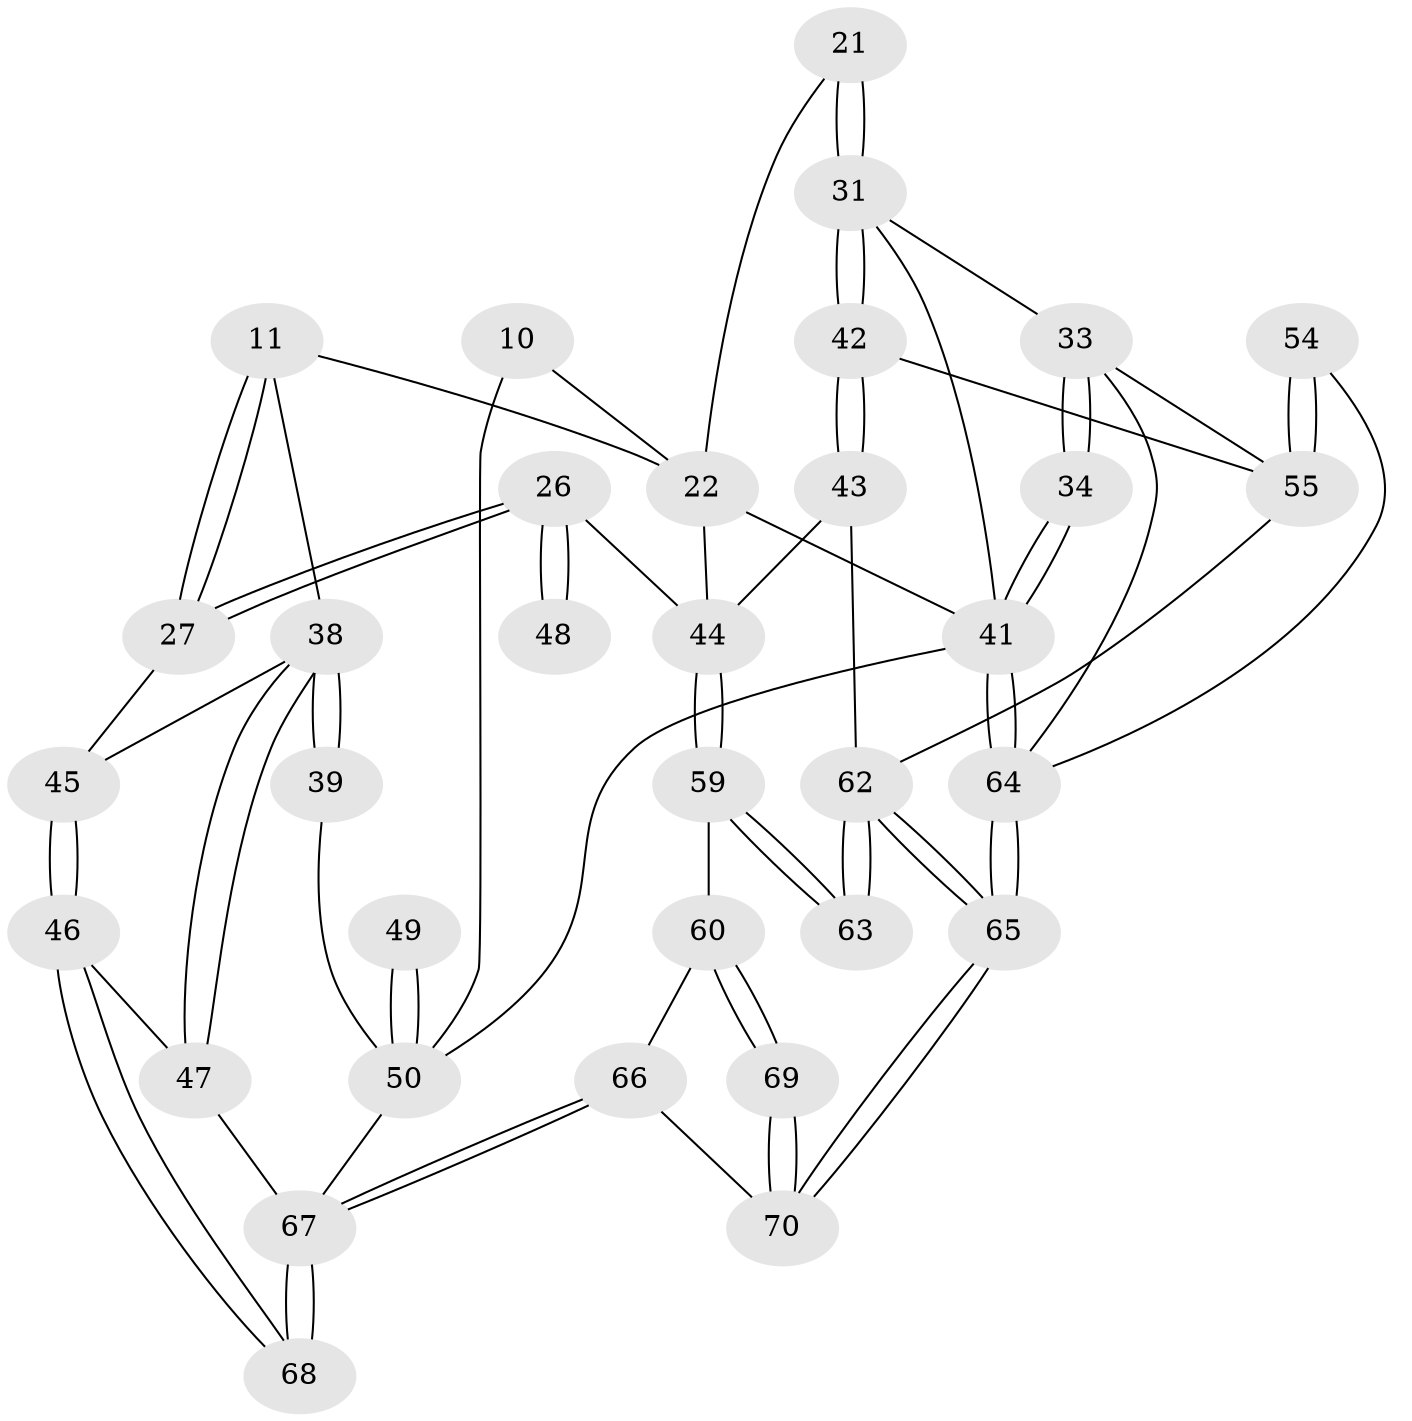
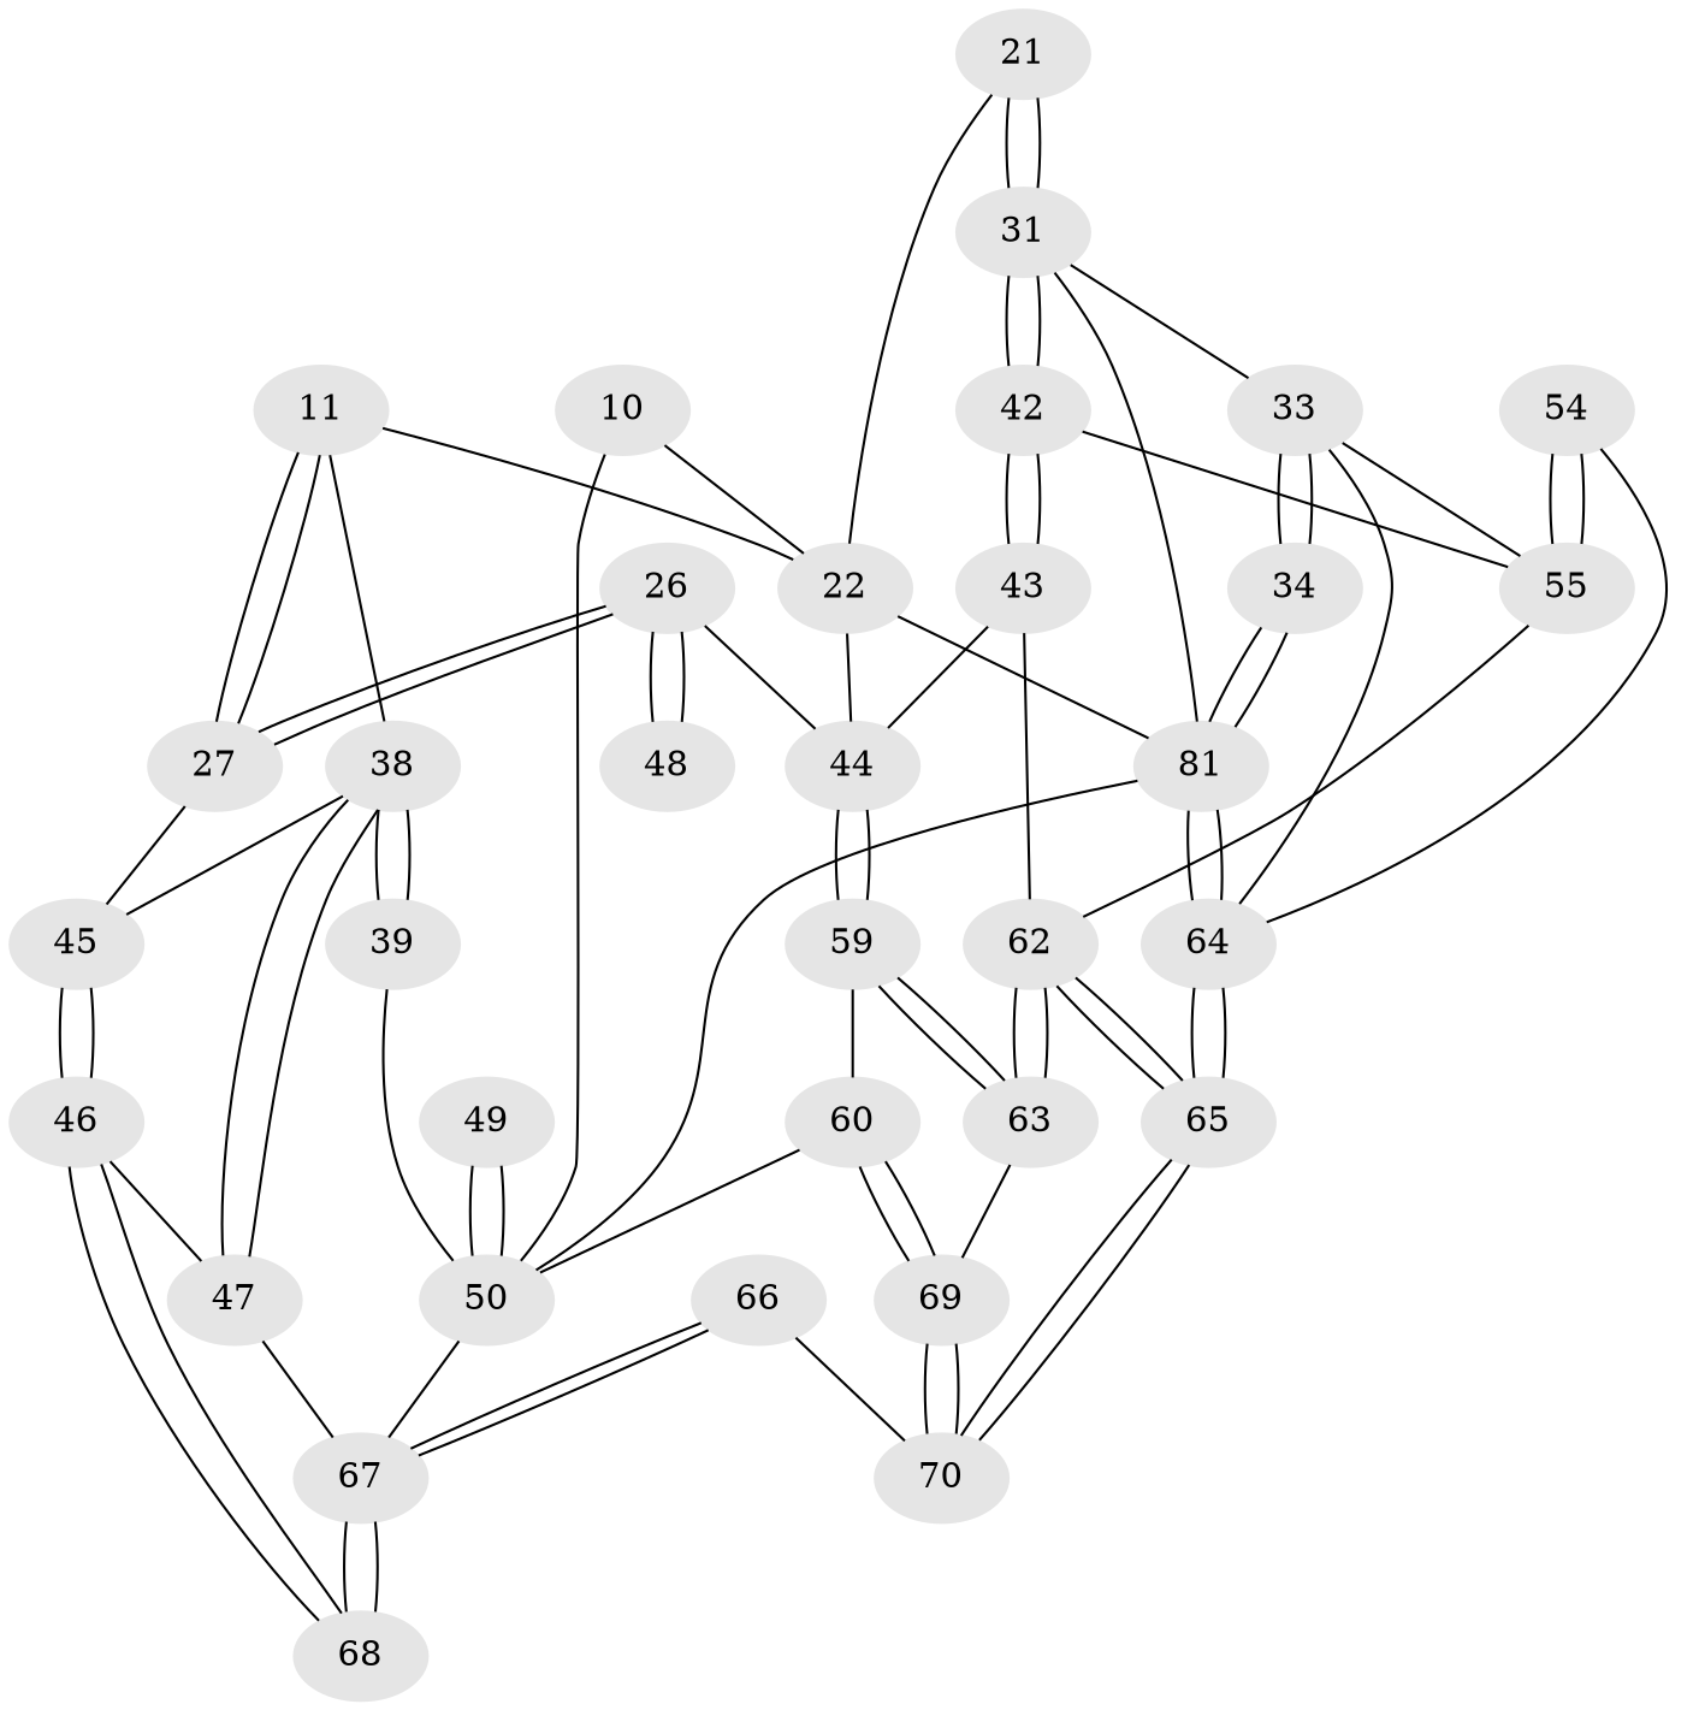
  graph {
    node [color=gray90 style=filled]
    10 [super="+4+9"]
    22 [super="+8+6"]
    50 [super="+3+37+40"]
-   41 [super="+2+19"]
+   41 [super="+2+19" label=81]
    44 [super="+25"]
    67 [super="+57+56"]
    11
    27
    38 [super="+29+23+12"]
    45 [super="+28"]
    39 [super="+35+24"]
    47
    21 [super="+17"]
    31 [super="+30"]
    33 [super="+32"]
    42
    64 [super="+53"]
    59
    26
    48
    46
    34
    55 [super="+52+51"]
    43
    62 [super="+58"]
    65
    63
    60
    68
    66 [super="+61"]
    70
    49
    54
    69
    10 -- 22
    10 -- 50
    22 -- 41
    22 -- 44
    50 -- 67
    41 -- 50 [weight=2]
    41 -- 64
    41 -- 64
    44 -- 59
    44 -- 59
    67 -- 68 [weight=2]
    67 -- 68
    11 -- 22
    11 -- 27
    11 -- 27
    11 -- 38
    27 -- 45
    38 -- 45
    38 -- 39 [weight=3]
    38 -- 39
    38 -- 47
    38 -- 47
    45 -- 46
    45 -- 46
    39 -- 50 [weight=3]
    47 -- 67
    21 -- 22 [weight=2]
    21 -- 31 [weight=2]
    21 -- 31
    31 -- 41
    31 -- 33
    31 -- 42
    31 -- 42
    33 -- 64
    33 -- 34
    33 -- 34
    33 -- 55
    42 -- 55
    42 -- 43
    42 -- 43
    64 -- 65
    64 -- 65
    59 -- 63
    59 -- 63
    59 -- 60
    26 -- 44
    26 -- 27
    26 -- 27
    26 -- 48
    26 -- 48
    46 -- 47
    46 -- 68
    46 -- 68
    34 -- 41 [weight=2]
    34 -- 41
    55 -- 62
    43 -- 44
    43 -- 62
    62 -- 65
    62 -- 65
    62 -- 63
    62 -- 63
    65 -- 70
    65 -- 70
-   60 -- 66
+   63 -- 69
+   60 -- 50
    60 -- 69
    60 -- 69
    66 -- 67
    66 -- 67
    66 -- 70
    49 -- 50 [weight=3]
    49 -- 50
    54 -- 64
    54 -- 55 [weight=2]
    54 -- 55
    69 -- 70
    69 -- 70
  }
